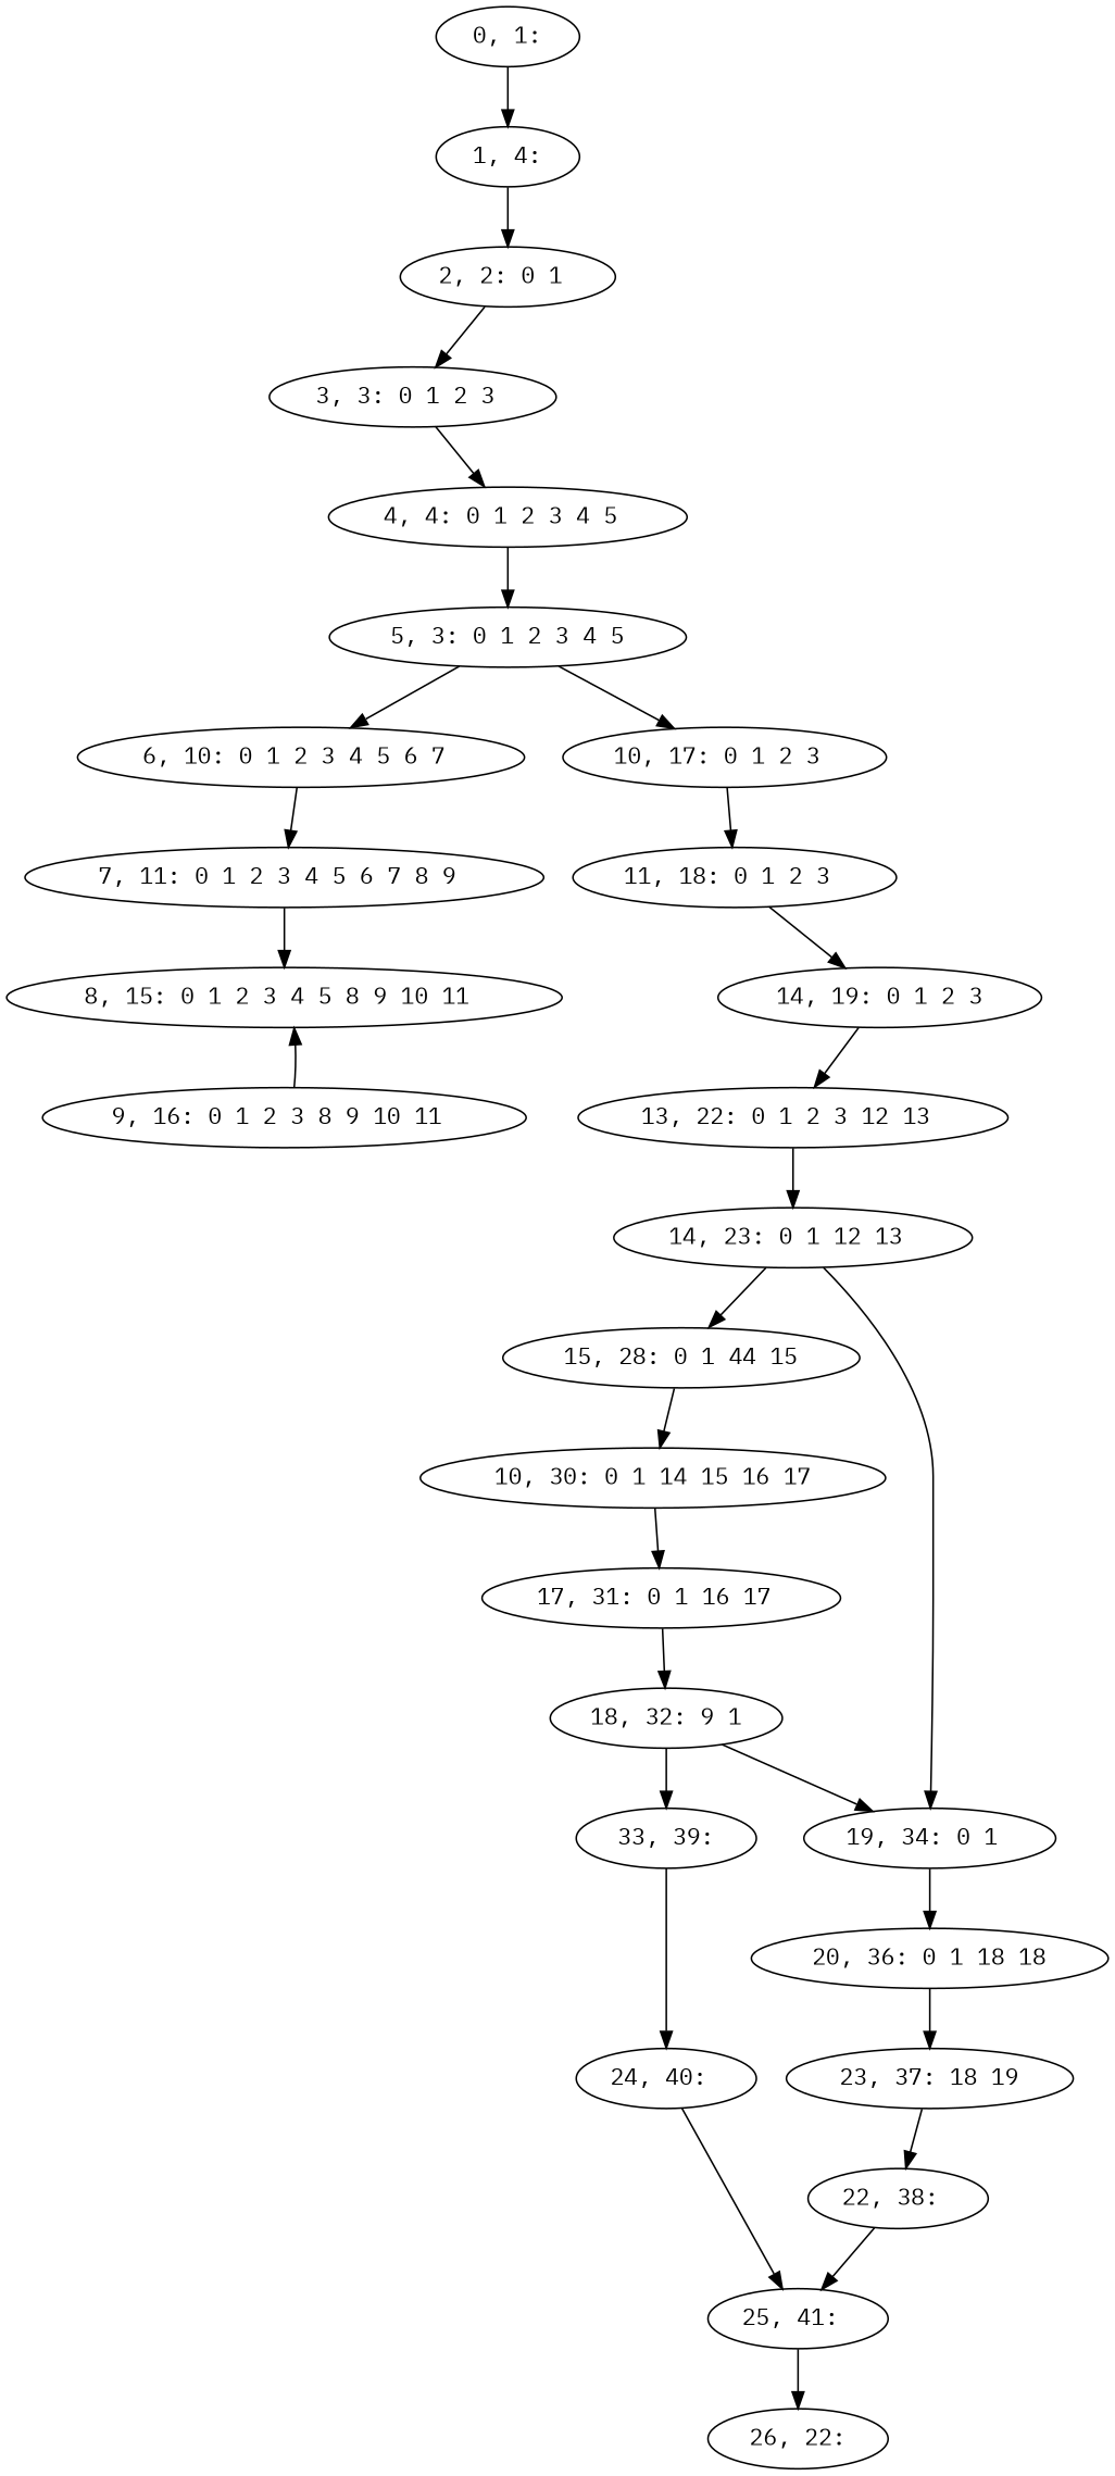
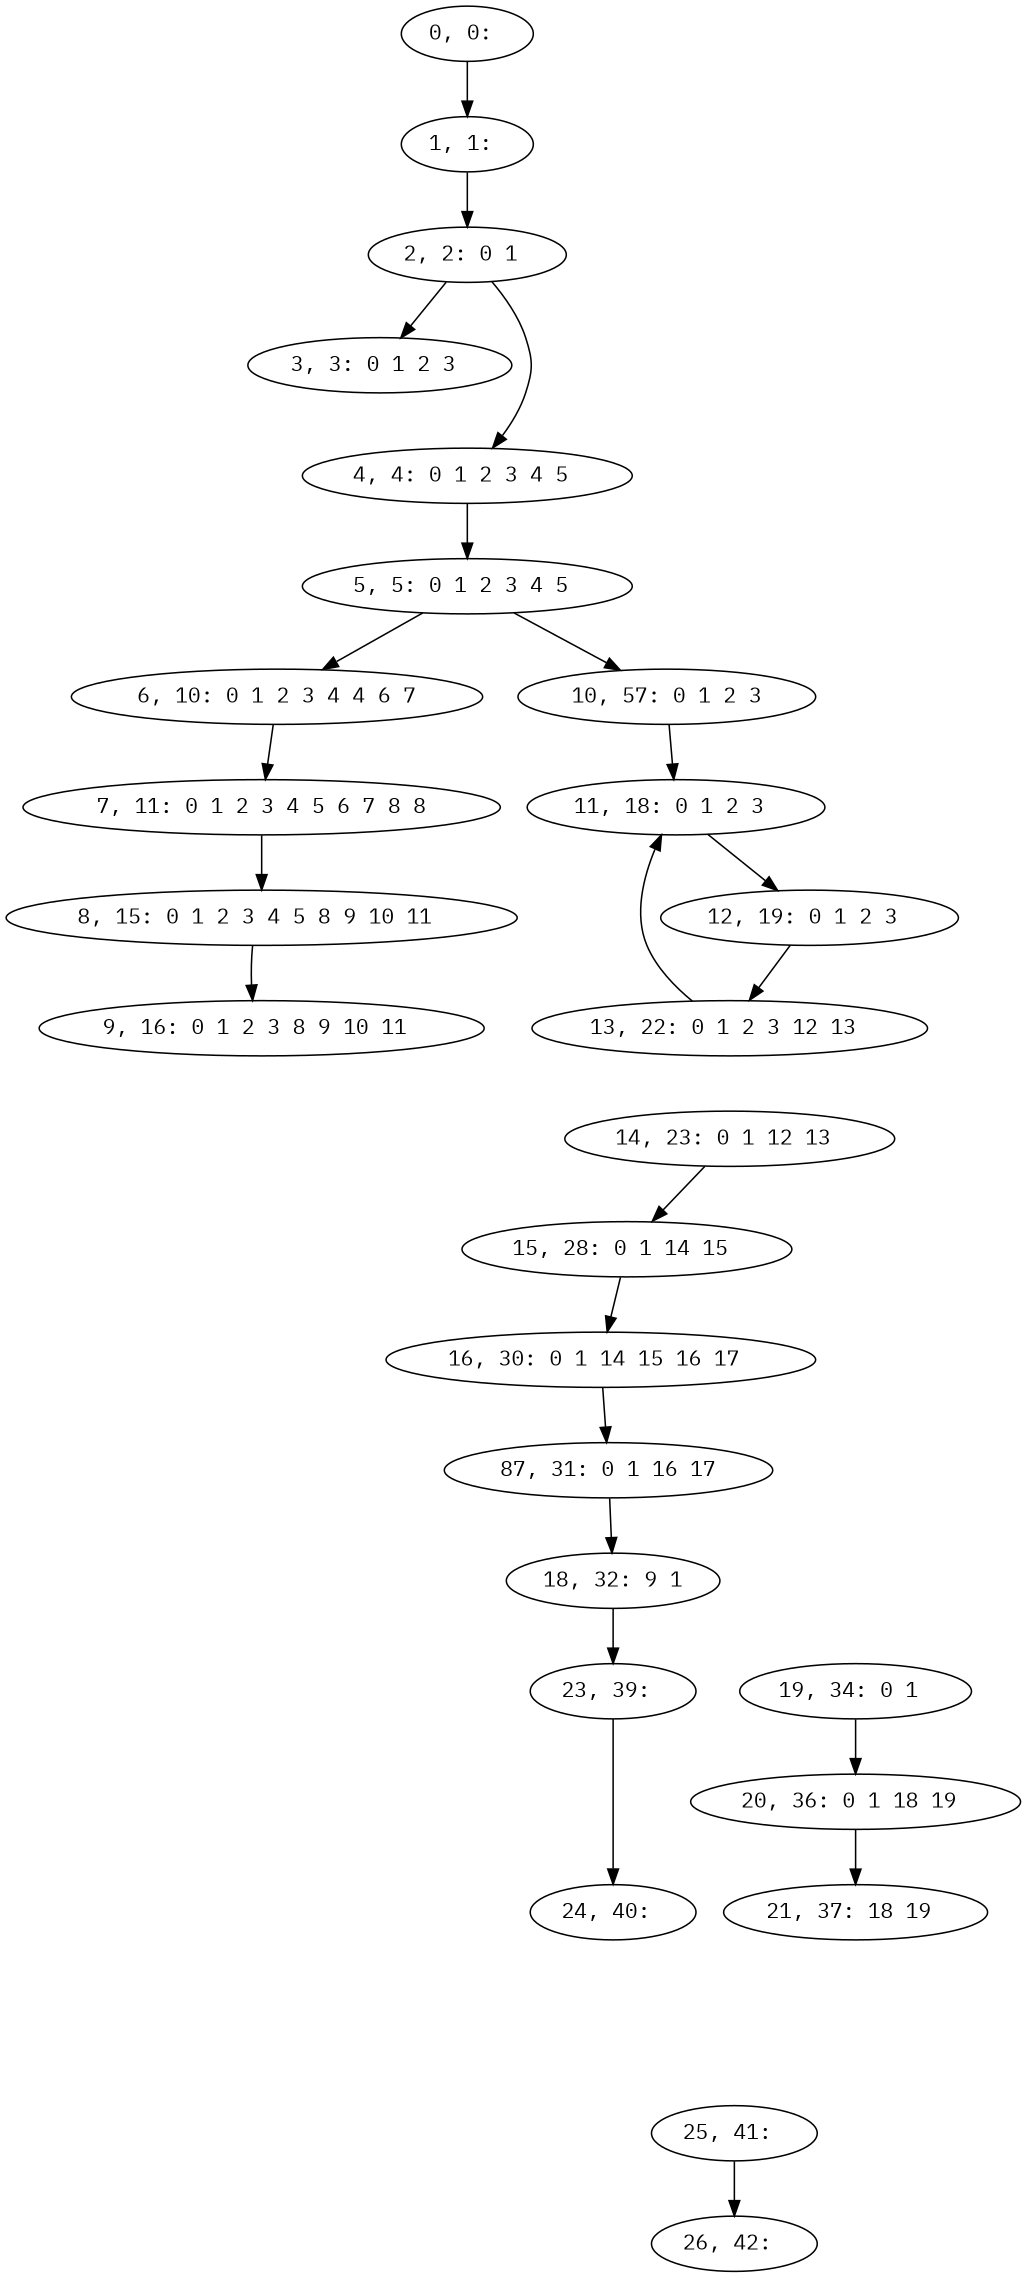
  digraph {
    fontname="IBM Plex Mono"
    node [fontname="IBM Plex Mono"]
    edge [fontname="IBM Plex Mono"]
-   n1 [label="0, 1:"]
-   n2 [label="1, 4:"]
+   n1 [label="0, 0: "]
+   n2 [label="1, 1: "]
    n3 [label="2, 2: 0 1 "]
    n4 [label="3, 3: 0 1 2 3 "]
    n5 [label="4, 4: 0 1 2 3 4 5 "]
-   n6 [label="5, 3: 0 1 2 3 4 5"]
-   n7 [label="6, 10: 0 1 2 3 4 5 6 7 "]
-   n8 [label="10, 17: 0 1 2 3 "]
-   n9 [label="7, 11: 0 1 2 3 4 5 6 7 8 9 "]
+   n6 [label="5, 5: 0 1 2 3 4 5 "]
+   n7 [label="6, 10: 0 1 2 3 4 4 6 7"]
+   n8 [label="10, 57: 0 1 2 3"]
+   n9 [label="7, 11: 0 1 2 3 4 5 6 7 8 8"]
    n10 [label="11, 18: 0 1 2 3 "]
    n11 [label="8, 15: 0 1 2 3 4 5 8 9 10 11 "]
    n12 [label="9, 16: 0 1 2 3 8 9 10 11 "]
-   n13 [label="14, 19: 0 1 2 3"]
+   n13 [label="12, 19: 0 1 2 3 "]
    n14 [label="13, 22: 0 1 2 3 12 13 "]
    n15 [label="14, 23: 0 1 12 13 "]
-   n16 [label="15, 28: 0 1 44 15"]
+   n16 [label="15, 28: 0 1 14 15 "]
    n17 [label="19, 34: 0 1 "]
-   n18 [label="10, 30: 0 1 14 15 16 17"]
-   n19 [label="20, 36: 0 1 18 18"]
-   n20 [label="17, 31: 0 1 16 17 "]
+   n18 [label="16, 30: 0 1 14 15 16 17 "]
+   n19 [label="20, 36: 0 1 18 19 "]
+   n20 [label="87, 31: 0 1 16 17"]
    n21 [label="18, 32: 9 1"]
-   n22 [label="33, 39:"]
+   n22 [label="23, 39: "]
    n23 [label="24, 40: "]
-   n24 [label="23, 37: 18 19"]
-   n25 [label="22, 38: "]
+   n24 [label="21, 37: 18 19 "]
    n26 [label="25, 41: "]
-   n27 [label="26, 22:"]
+   n27 [label="26, 42: "]
    n1 -> n2
    n2 -> n3
    n3 -> n4
-   n4 -> n5
+   n3 -> n5
    n5 -> n6
    n6 -> n7
    n6 -> n8
    n7 -> n9
    n8 -> n10
    n9 -> n11
    n10 -> n13
-   n12 -> n11
+   n11 -> n12
    n13 -> n14
-   n14 -> n15
+   n14 -> n10
    n15 -> n16
-   n15 -> n17
    n16 -> n18
    n17 -> n19
    n18 -> n20
    n19 -> n24
    n20 -> n21
-   n21 -> n17
    n21 -> n22
    n22 -> n23
-   n23 -> n26
-   n24 -> n25
-   n25 -> n26
    n26 -> n27
  }
